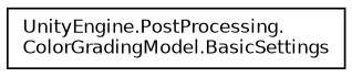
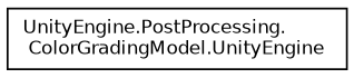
  digraph {
    rankdir=LR
-   n1 [color=black fillcolor=white fontname=Helvetica fontsize=10 height=0.2 label="UnityEngine.PostProcessing.\lColorGradingModel.BasicSettings" shape=record style=filled width=0.4]
+   n1 [color=black fillcolor=white fontname=Helvetica fontsize=10 height=0.2 label="UnityEngine.PostProcessing.\lColorGradingModel.UnityEngine" shape=record style=filled width=0.4]
  }
